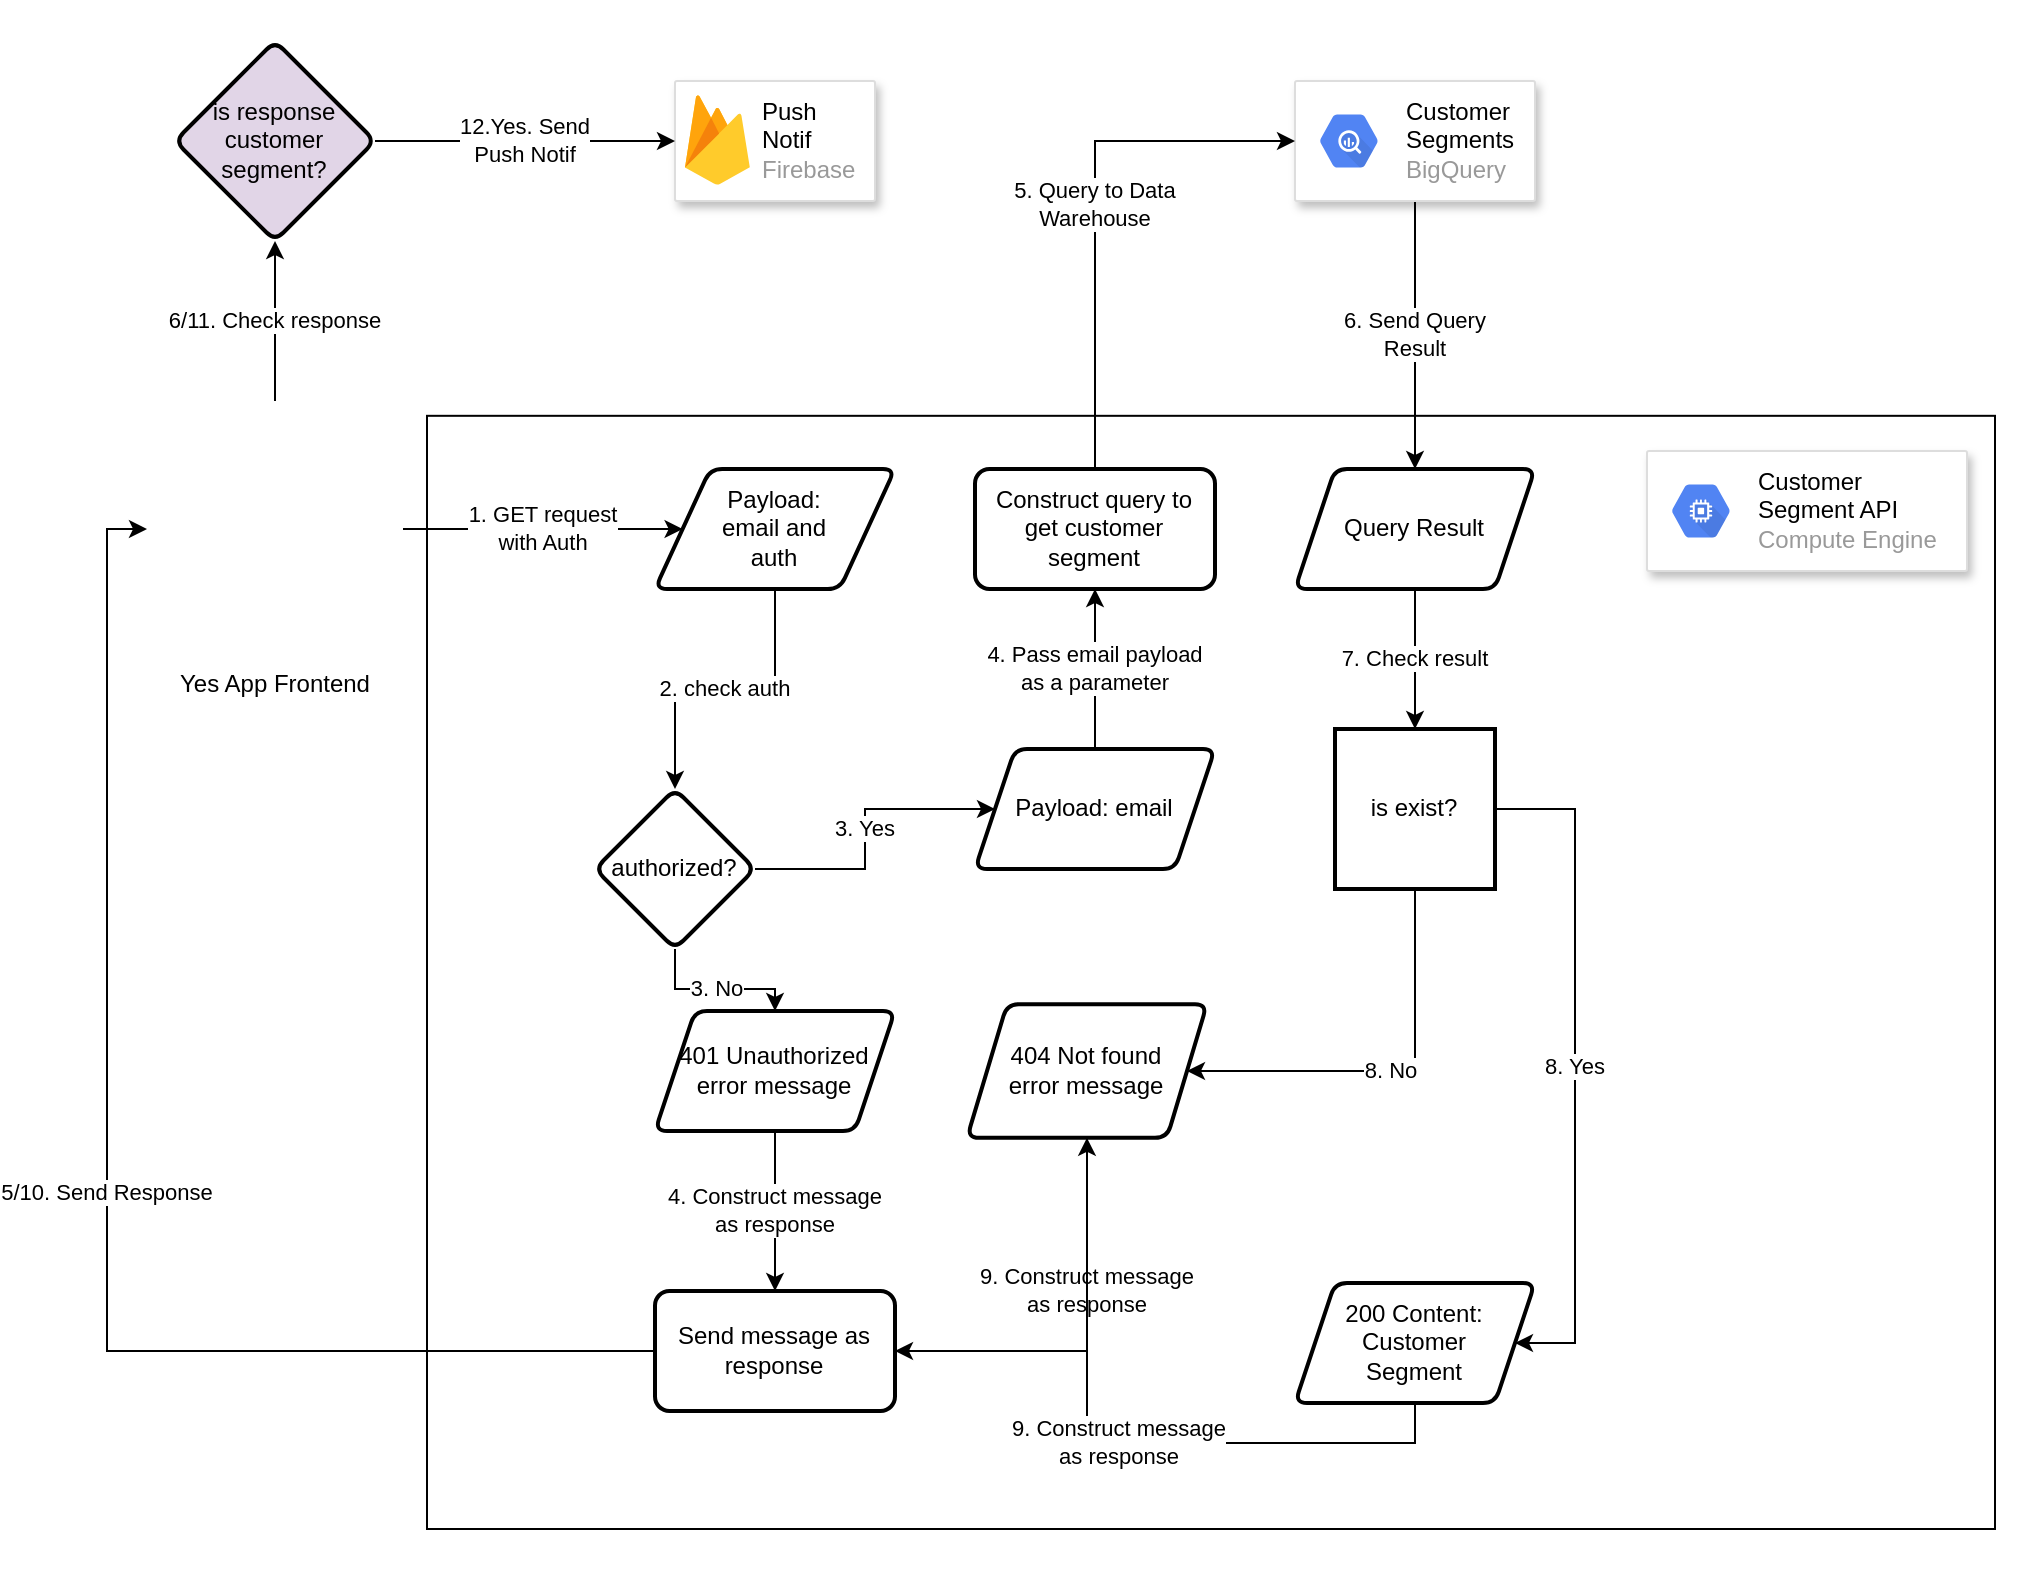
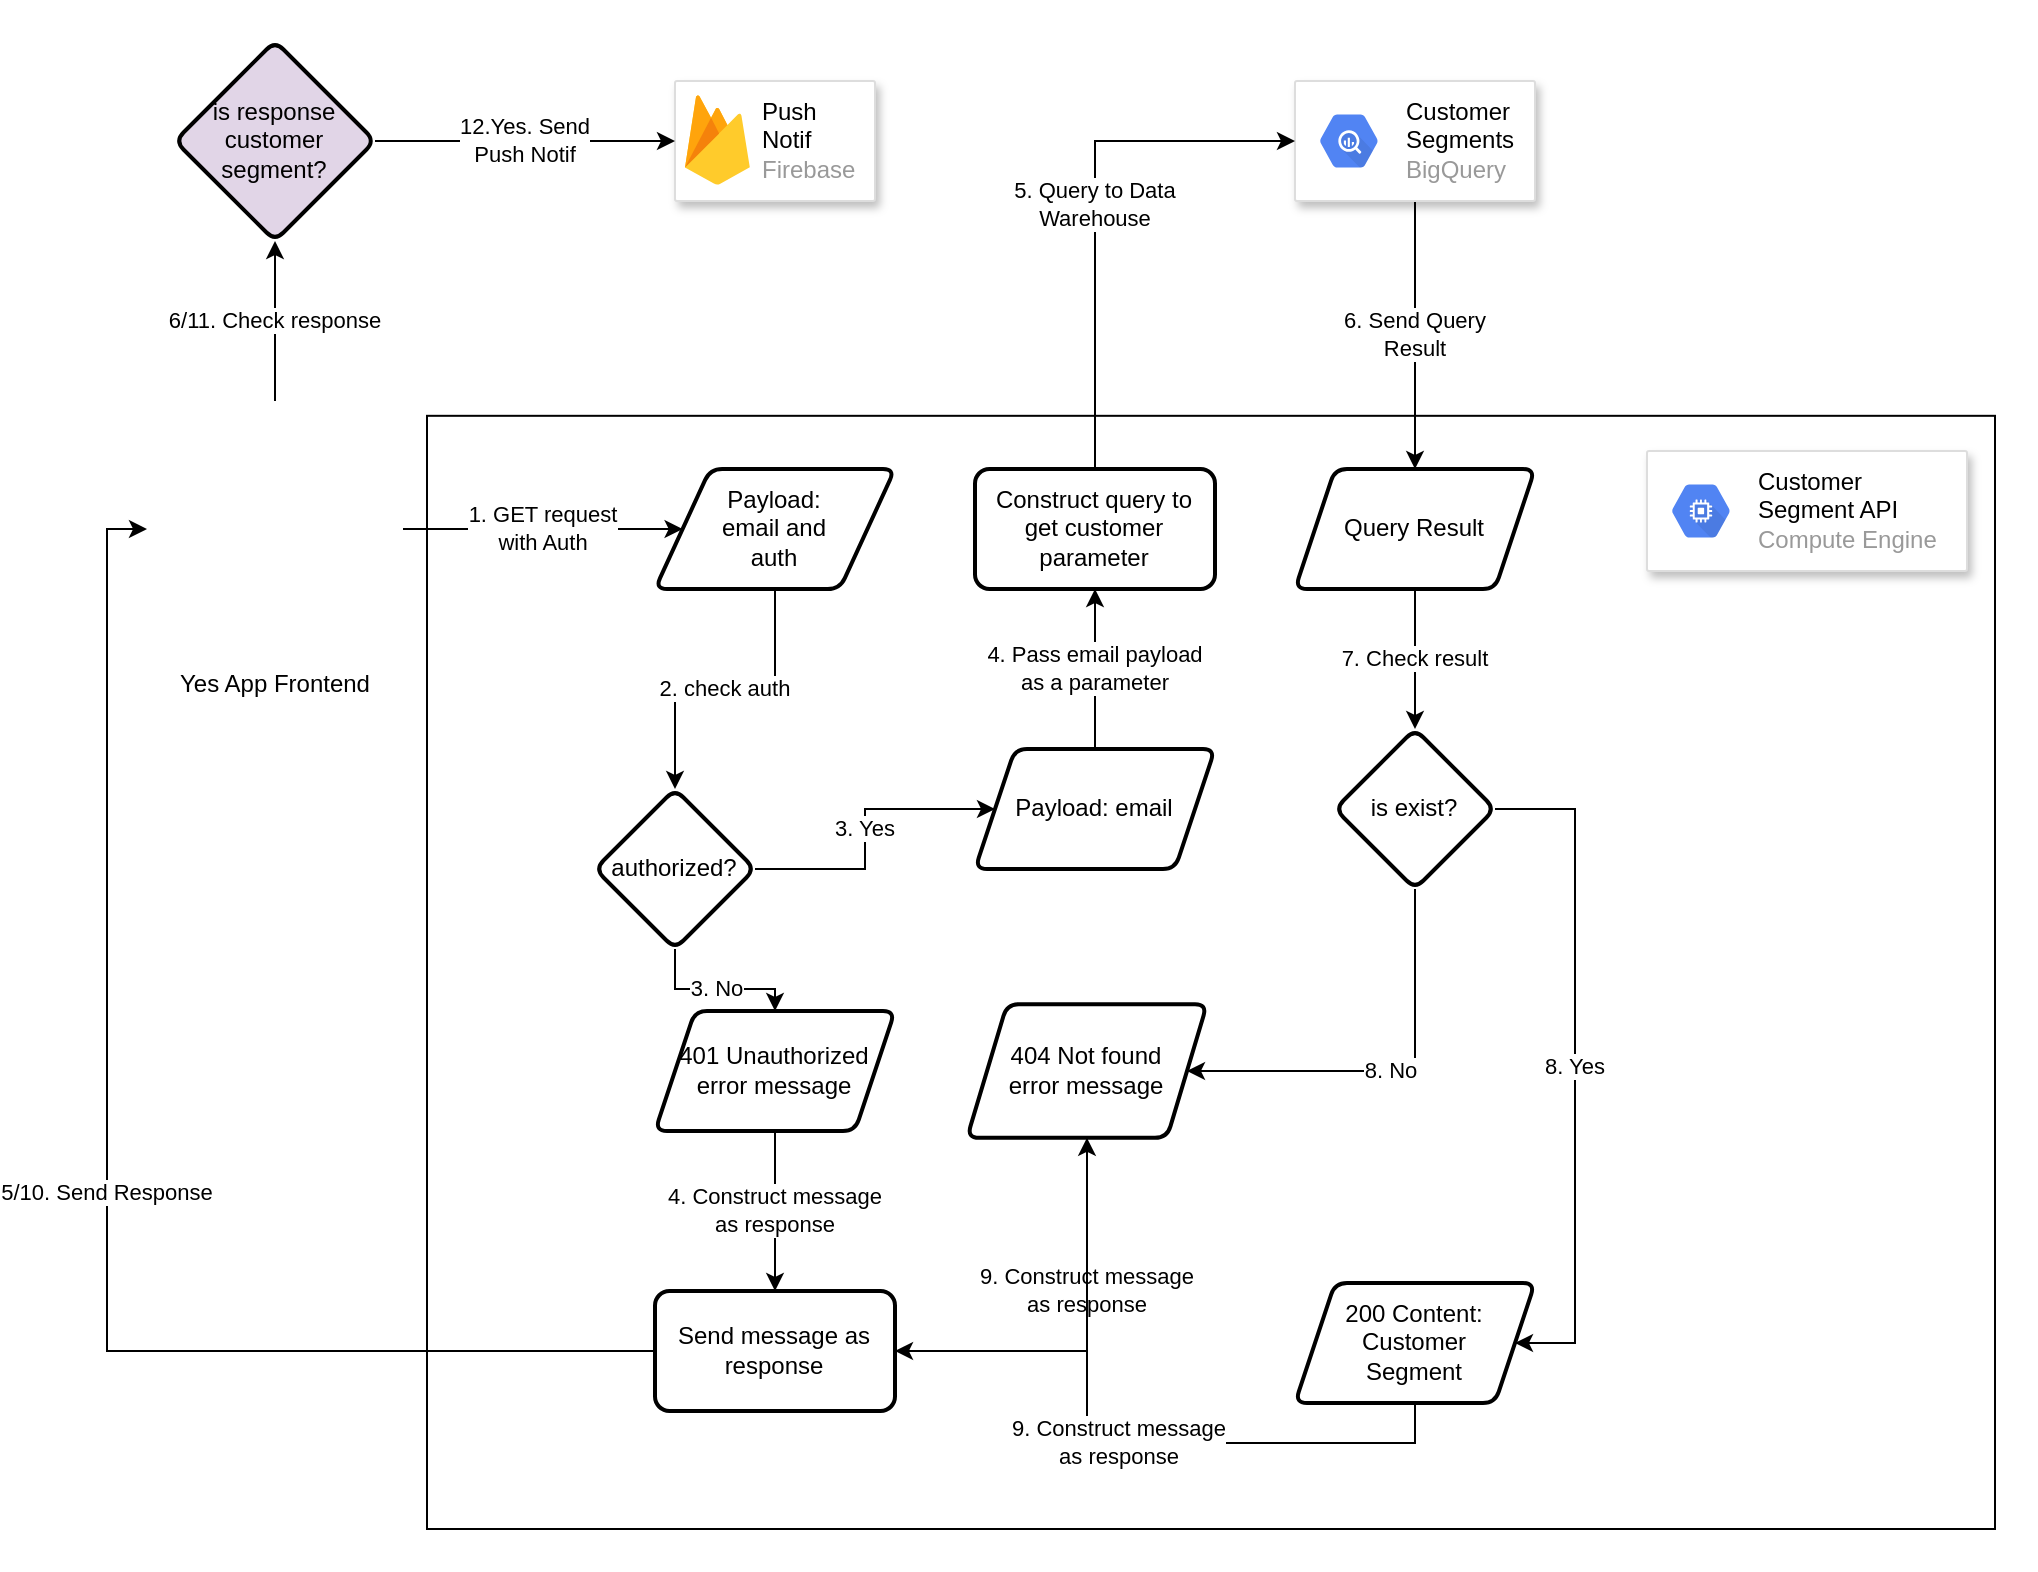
  <mxCell id="0" />
  <mxCell id="1" parent="0" />
  <mxCell id="2" value="" style="rounded=0;whiteSpace=wrap;html=1;" vertex="1" parent="1"><mxGeometry x="160" y="207.41" width="784" height="556.59" as="geometry" /></mxCell>
  <mxCell id="3" value="" style="strokeColor=#dddddd;shadow=1;strokeWidth=1;rounded=1;absoluteArcSize=1;arcSize=2;" vertex="1" parent="1"><mxGeometry x="284" y="40" width="100" height="60" as="geometry" /></mxCell>
  <mxCell id="4" value="&lt;font color=&quot;#000000&quot;&gt;Push&lt;br&gt;Notif&lt;/font&gt;&lt;br&gt;Firebase" style="dashed=0;connectable=0;html=1;fillColor=#5184F3;strokeColor=none;shape=mxgraph.gcp2.firebase;part=1;labelPosition=right;verticalLabelPosition=middle;align=left;verticalAlign=middle;spacingLeft=5;fontColor=#999999;fontSize=12;" vertex="1" parent="3"><mxGeometry width="32.4" height="45" relative="1" as="geometry"><mxPoint x="5" y="7" as="offset" /></mxGeometry></mxCell>
  <mxCell id="5" value="1. GET request&lt;br&gt;with Auth" style="edgeStyle=orthogonalEdgeStyle;rounded=0;orthogonalLoop=1;jettySize=auto;html=1;" edge="1" parent="1" source="7" target="9"><mxGeometry relative="1" as="geometry" /></mxCell>
  <mxCell id="6" value="6/11. Check response" style="edgeStyle=orthogonalEdgeStyle;rounded=0;orthogonalLoop=1;jettySize=auto;html=1;entryX=0.5;entryY=1;entryDx=0;entryDy=0;" edge="1" parent="1" source="7" target="24"><mxGeometry relative="1" as="geometry"><mxPoint x="84" y="96" as="targetPoint" /></mxGeometry></mxCell>
  <mxCell id="7" value="Yes App Frontend" style="shape=image;html=1;verticalAlign=top;verticalLabelPosition=bottom;labelBackgroundColor=#ffffff;imageAspect=0;aspect=fixed;image=https://cdn2.iconfinder.com/data/icons/designer-skills/128/react-128.png" vertex="1" parent="1"><mxGeometry x="20" y="200" width="128" height="128" as="geometry" /></mxCell>
  <mxCell id="8" value="2. check auth" style="edgeStyle=orthogonalEdgeStyle;rounded=0;orthogonalLoop=1;jettySize=auto;html=1;" edge="1" parent="1" source="9" target="12"><mxGeometry relative="1" as="geometry" /></mxCell>
  <mxCell id="9" value="Payload:&lt;br&gt;email and&lt;br&gt;auth" style="shape=parallelogram;html=1;strokeWidth=2;perimeter=parallelogramPerimeter;whiteSpace=wrap;rounded=1;arcSize=12;size=0.23;" vertex="1" parent="1"><mxGeometry x="274" y="234" width="120" height="60" as="geometry" /></mxCell>
  <mxCell id="10" value="3. No" style="edgeStyle=orthogonalEdgeStyle;rounded=0;orthogonalLoop=1;jettySize=auto;html=1;" edge="1" parent="1" source="12" target="30"><mxGeometry relative="1" as="geometry" /></mxCell>
  <mxCell id="11" value="3. Yes" style="edgeStyle=orthogonalEdgeStyle;rounded=0;orthogonalLoop=1;jettySize=auto;html=1;" edge="1" parent="1" source="12" target="15"><mxGeometry relative="1" as="geometry" /></mxCell>
  <mxCell id="12" value="authorized?" style="rhombus;whiteSpace=wrap;html=1;rounded=1;strokeWidth=2;arcSize=12;" vertex="1" parent="1"><mxGeometry x="244" y="394" width="80" height="80" as="geometry" /></mxCell>
  <mxCell id="13" value="5/10. Send Response" style="edgeStyle=orthogonalEdgeStyle;rounded=0;orthogonalLoop=1;jettySize=auto;html=1;exitX=0;exitY=0.5;exitDx=0;exitDy=0;entryX=0;entryY=0.5;entryDx=0;entryDy=0;" edge="1" parent="1" source="31" target="7"><mxGeometry relative="1" as="geometry" /></mxCell>
  <mxCell id="14" value="4. Pass email payload&lt;br&gt;as a parameter" style="edgeStyle=orthogonalEdgeStyle;rounded=0;orthogonalLoop=1;jettySize=auto;html=1;" edge="1" parent="1" source="15" target="20"><mxGeometry relative="1" as="geometry" /></mxCell>
  <mxCell id="15" value="Payload: email" style="shape=parallelogram;perimeter=parallelogramPerimeter;whiteSpace=wrap;html=1;fixedSize=1;rounded=1;strokeWidth=2;arcSize=12;" vertex="1" parent="1"><mxGeometry x="434" y="374" width="120" height="60" as="geometry" /></mxCell>
  <mxCell id="16" value="6. Send Query&lt;br&gt;Result" style="edgeStyle=orthogonalEdgeStyle;rounded=0;orthogonalLoop=1;jettySize=auto;html=1;exitX=0.5;exitY=1;exitDx=0;exitDy=0;" edge="1" parent="1" source="17" target="22"><mxGeometry relative="1" as="geometry" /></mxCell>
  <mxCell id="17" value="" style="strokeColor=#dddddd;shadow=1;strokeWidth=1;rounded=1;absoluteArcSize=1;arcSize=2;" vertex="1" parent="1"><mxGeometry x="594" y="40" width="120" height="60" as="geometry" /></mxCell>
  <mxCell id="18" value="&lt;font color=&quot;#000000&quot;&gt;Customer&lt;br&gt;Segments&lt;/font&gt;&lt;br&gt;BigQuery" style="dashed=0;connectable=0;html=1;fillColor=#5184F3;strokeColor=none;shape=mxgraph.gcp2.hexIcon;prIcon=bigquery;part=1;labelPosition=right;verticalLabelPosition=middle;align=left;verticalAlign=middle;spacingLeft=5;fontColor=#999999;fontSize=12;" vertex="1" parent="17"><mxGeometry y="0.5" width="44" height="39" relative="1" as="geometry"><mxPoint x="5" y="-19.5" as="offset" /></mxGeometry></mxCell>
  <mxCell id="19" value="5. Query to Data&lt;br&gt;Warehouse" style="edgeStyle=orthogonalEdgeStyle;rounded=0;orthogonalLoop=1;jettySize=auto;html=1;entryX=0;entryY=0.5;entryDx=0;entryDy=0;exitX=0.5;exitY=0;exitDx=0;exitDy=0;" edge="1" parent="1" source="20" target="17"><mxGeometry relative="1" as="geometry"><mxPoint x="634" y="380" as="sourcePoint" /><mxPoint x="594" y="630" as="targetPoint" /></mxGeometry></mxCell>
- <mxCell id="20" value="Construct query to get customer segment" style="whiteSpace=wrap;html=1;rounded=1;strokeWidth=2;arcSize=12;" vertex="1" parent="1"><mxGeometry x="434" y="234" width="120" height="60" as="geometry" /></mxCell>
+ <mxCell id="20" value="Construct query to get customer parameter" style="whiteSpace=wrap;html=1;rounded=1;strokeWidth=2;arcSize=12;" vertex="1" parent="1"><mxGeometry x="434" y="234" width="120" height="60" as="geometry" /></mxCell>
  <mxCell id="21" value="7. Check result" style="edgeStyle=orthogonalEdgeStyle;rounded=0;orthogonalLoop=1;jettySize=auto;html=1;" edge="1" parent="1" source="22" target="27"><mxGeometry relative="1" as="geometry" /></mxCell>
  <mxCell id="22" value="Query Result" style="shape=parallelogram;perimeter=parallelogramPerimeter;whiteSpace=wrap;html=1;fixedSize=1;rounded=1;strokeWidth=2;arcSize=12;" vertex="1" parent="1"><mxGeometry x="594" y="234" width="120" height="60" as="geometry" /></mxCell>
  <mxCell id="23" value="12.Yes. Send&lt;br&gt;Push Notif" style="edgeStyle=orthogonalEdgeStyle;rounded=0;orthogonalLoop=1;jettySize=auto;html=1;entryX=0;entryY=0.5;entryDx=0;entryDy=0;" edge="1" parent="1" source="24" target="3"><mxGeometry relative="1" as="geometry"><mxPoint x="214" y="70" as="targetPoint" /></mxGeometry></mxCell>
  <mxCell id="24" value="is response&lt;br&gt;customer segment?" style="rhombus;whiteSpace=wrap;html=1;rounded=1;strokeWidth=2;arcSize=12;fillColor=#e1d5e7;" vertex="1" parent="1"><mxGeometry x="34" y="20" width="100" height="100" as="geometry" /></mxCell>
  <mxCell id="25" value="8. Yes" style="edgeStyle=orthogonalEdgeStyle;rounded=0;orthogonalLoop=1;jettySize=auto;html=1;exitX=1;exitY=0.5;exitDx=0;exitDy=0;entryX=1;entryY=0.5;entryDx=0;entryDy=0;" edge="1" parent="1" source="27" target="34"><mxGeometry relative="1" as="geometry"><Array as="points"><mxPoint x="734" y="404" /><mxPoint x="734" y="671" /></Array></mxGeometry></mxCell>
  <mxCell id="26" value="8. No" style="edgeStyle=orthogonalEdgeStyle;rounded=0;orthogonalLoop=1;jettySize=auto;html=1;exitX=0.5;exitY=1;exitDx=0;exitDy=0;entryX=1;entryY=0.5;entryDx=0;entryDy=0;" edge="1" parent="1" source="27" target="28"><mxGeometry relative="1" as="geometry"><Array as="points"><mxPoint x="654" y="535" /></Array></mxGeometry></mxCell>
- <mxCell id="27" value="is exist?" style="whiteSpace=wrap;html=1;strokeWidth=2;arcSize=12;rounded=0;" vertex="1" parent="1"><mxGeometry x="614" y="364" width="80" height="80" as="geometry" /></mxCell>
+ <mxCell id="27" value="is exist?" style="rhombus;whiteSpace=wrap;html=1;rounded=1;strokeWidth=2;arcSize=12;" vertex="1" parent="1"><mxGeometry x="614" y="364" width="80" height="80" as="geometry" /></mxCell>
  <mxCell id="28" value="404 Not found&lt;br&gt;error message" style="shape=parallelogram;perimeter=parallelogramPerimeter;whiteSpace=wrap;html=1;fixedSize=1;rounded=1;strokeWidth=2;arcSize=12;" vertex="1" parent="1"><mxGeometry x="430" y="501.59" width="120" height="66.828" as="geometry" /></mxCell>
  <mxCell id="29" value="9. Construct message&lt;br&gt;as response" style="edgeStyle=orthogonalEdgeStyle;rounded=0;orthogonalLoop=1;jettySize=auto;html=1;exitX=0.5;exitY=1;exitDx=0;exitDy=0;entryX=1;entryY=0.5;entryDx=0;entryDy=0;" edge="1" parent="1" source="28" target="31"><mxGeometry x="-0.244" relative="1" as="geometry"><mxPoint as="offset" /></mxGeometry></mxCell>
  <mxCell id="30" value="401 Unauthorized error message" style="shape=parallelogram;perimeter=parallelogramPerimeter;whiteSpace=wrap;html=1;fixedSize=1;rounded=1;strokeWidth=2;arcSize=12;" vertex="1" parent="1"><mxGeometry x="274" y="505" width="120" height="60" as="geometry" /></mxCell>
  <mxCell id="31" value="Send message as response" style="whiteSpace=wrap;html=1;rounded=1;strokeWidth=2;arcSize=12;" vertex="1" parent="1"><mxGeometry x="274" y="645" width="120" height="60" as="geometry" /></mxCell>
  <mxCell id="32" value="4. Construct message&lt;br&gt;as response" style="edgeStyle=orthogonalEdgeStyle;rounded=0;orthogonalLoop=1;jettySize=auto;html=1;" edge="1" parent="1" source="30" target="31"><mxGeometry relative="1" as="geometry" /></mxCell>
  <mxCell id="33" value="9. Construct message&lt;br&gt;as response" style="edgeStyle=orthogonalEdgeStyle;rounded=0;orthogonalLoop=1;jettySize=auto;html=1;exitX=0.5;exitY=1;exitDx=0;exitDy=0;" edge="1" parent="1" source="34" target="28"><mxGeometry relative="1" as="geometry" /></mxCell>
  <mxCell id="34" value="200 Content: Customer&lt;br&gt;Segment" style="shape=parallelogram;perimeter=parallelogramPerimeter;whiteSpace=wrap;html=1;fixedSize=1;rounded=1;strokeWidth=2;arcSize=12;" vertex="1" parent="1"><mxGeometry x="594" y="641" width="120" height="60" as="geometry" /></mxCell>
  <mxCell id="35" value="" style="strokeColor=#dddddd;shadow=1;strokeWidth=1;rounded=1;absoluteArcSize=1;arcSize=2;" vertex="1" parent="1"><mxGeometry x="770" y="225" width="160" height="60" as="geometry" /></mxCell>
  <mxCell id="36" value="&lt;font color=&quot;#000000&quot;&gt;Customer&lt;br&gt;Segment API&lt;/font&gt;&lt;br&gt;Compute Engine" style="dashed=0;connectable=0;html=1;fillColor=#5184F3;strokeColor=none;shape=mxgraph.gcp2.hexIcon;prIcon=compute_engine;part=1;labelPosition=right;verticalLabelPosition=middle;align=left;verticalAlign=middle;spacingLeft=5;fontColor=#999999;fontSize=12;" vertex="1" parent="35"><mxGeometry y="0.5" width="44" height="39" relative="1" as="geometry"><mxPoint x="5" y="-19.5" as="offset" /></mxGeometry></mxCell>
